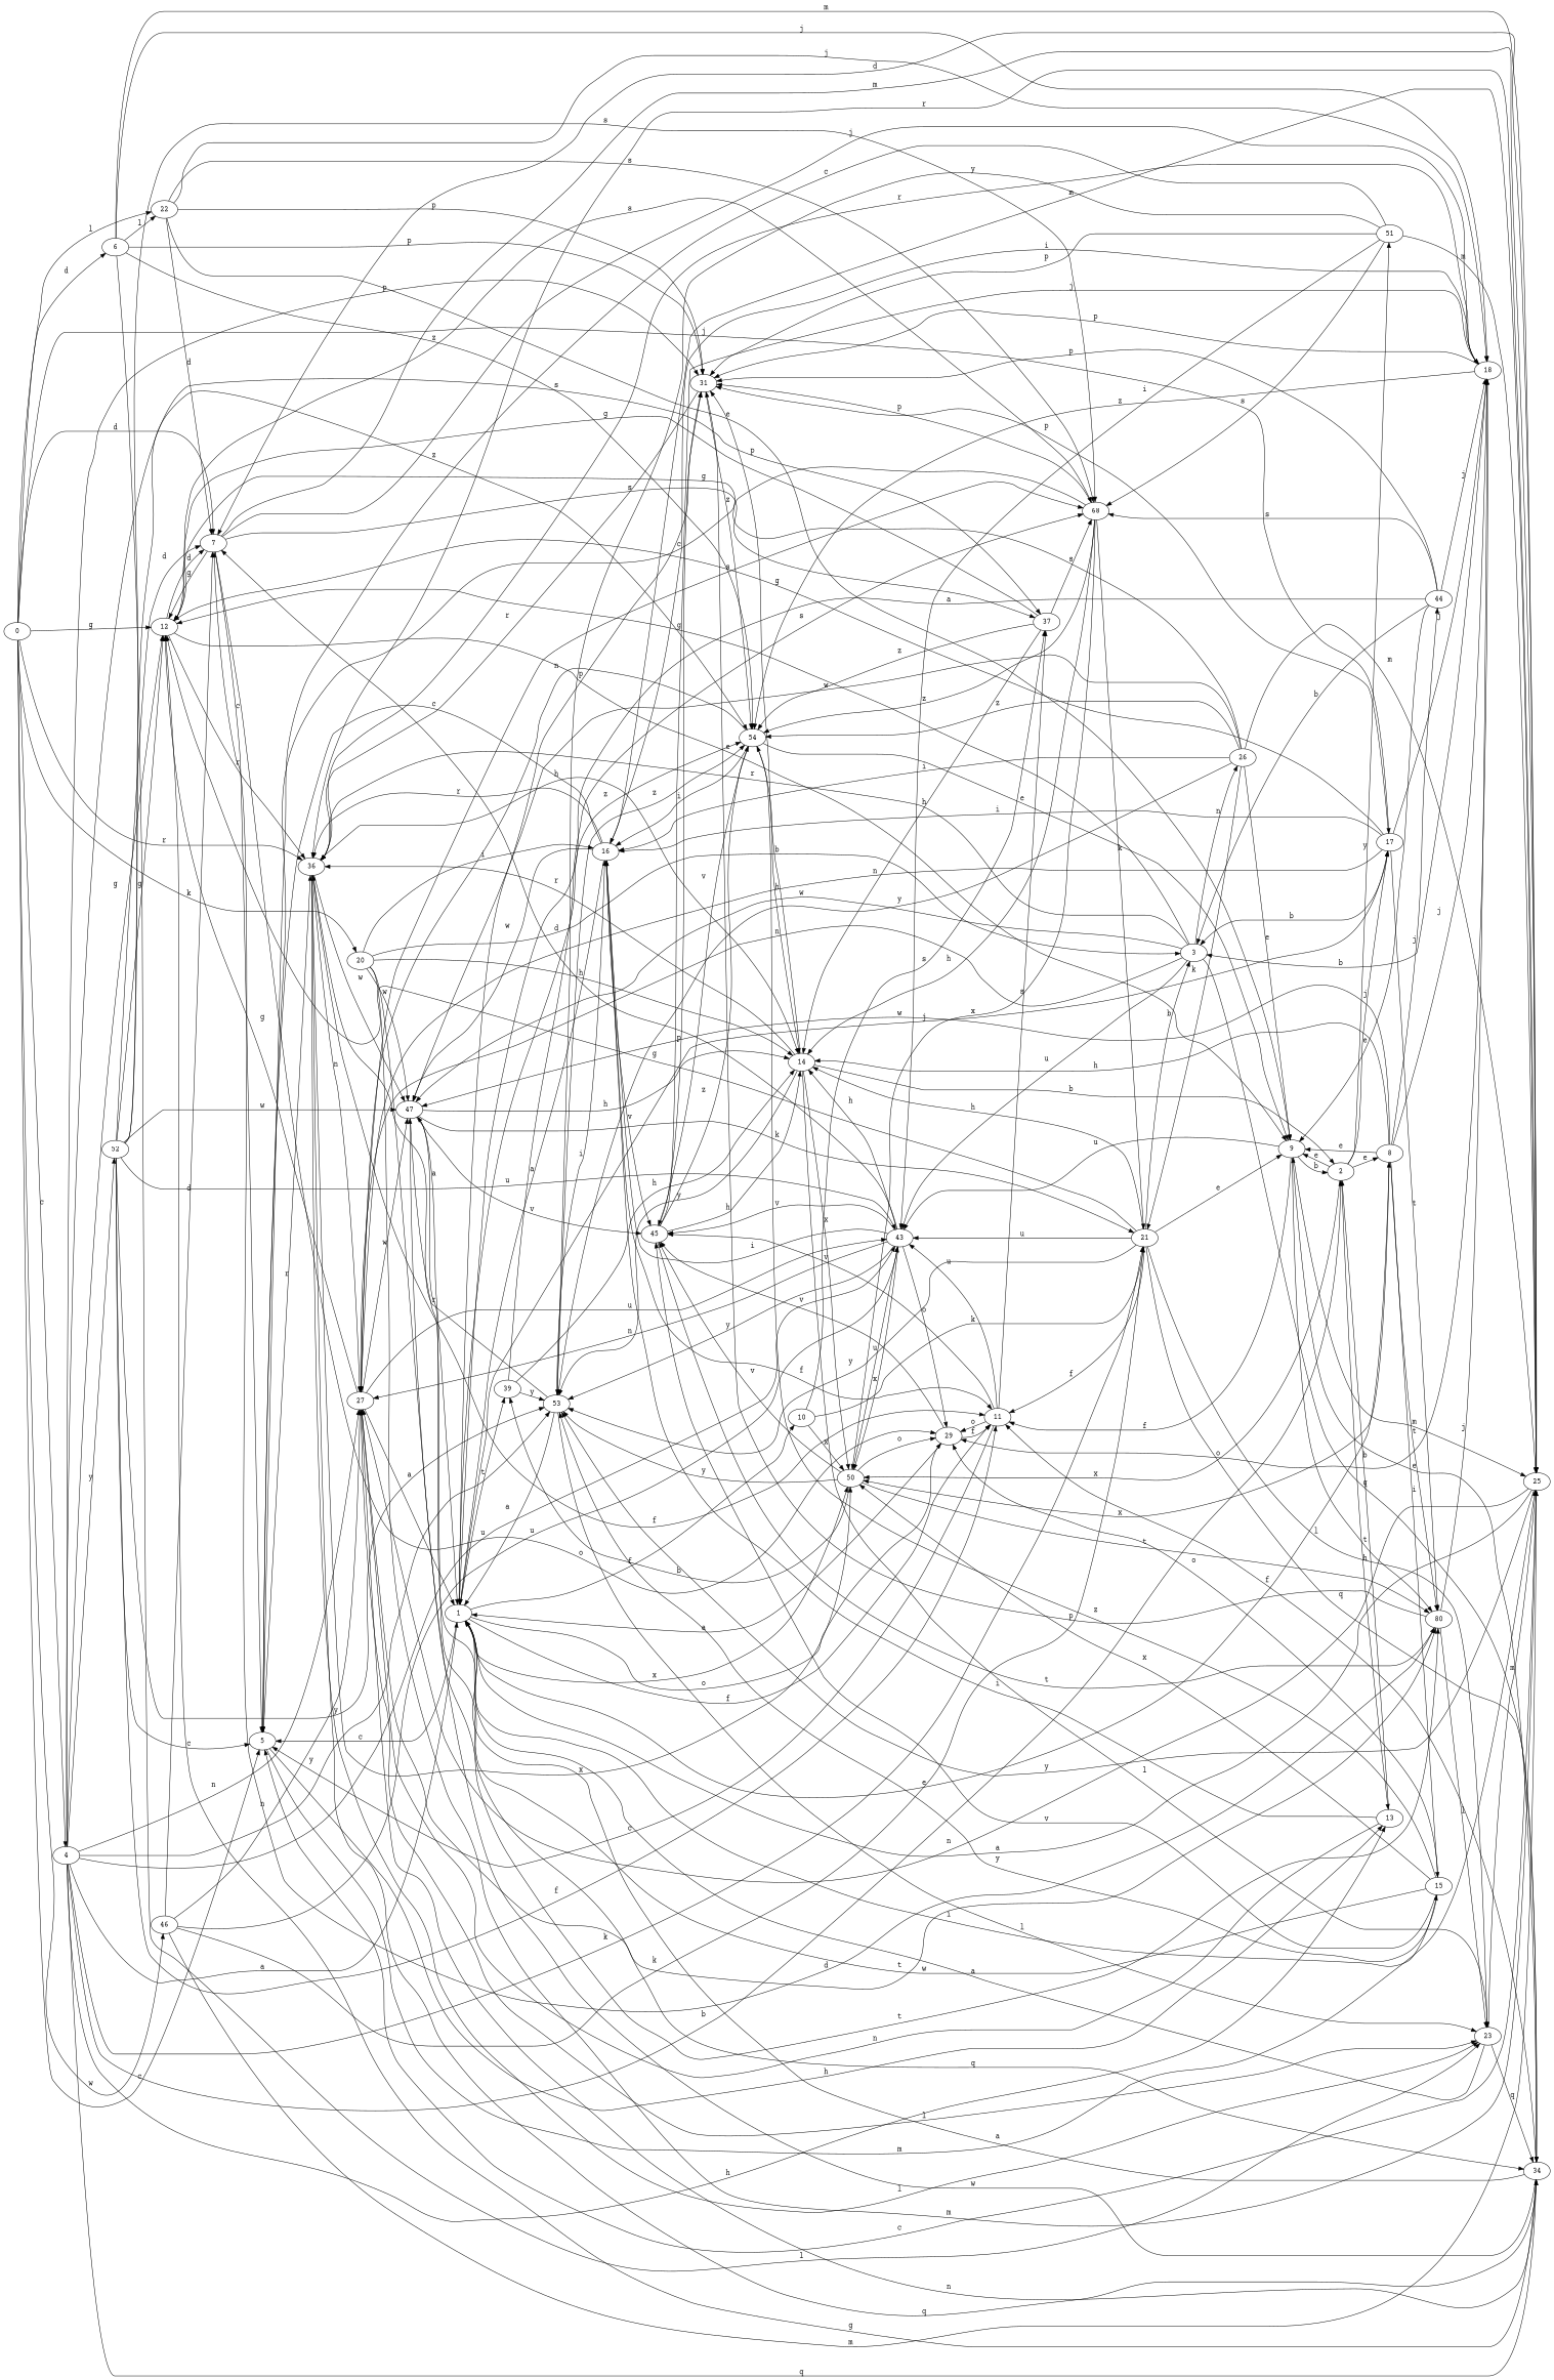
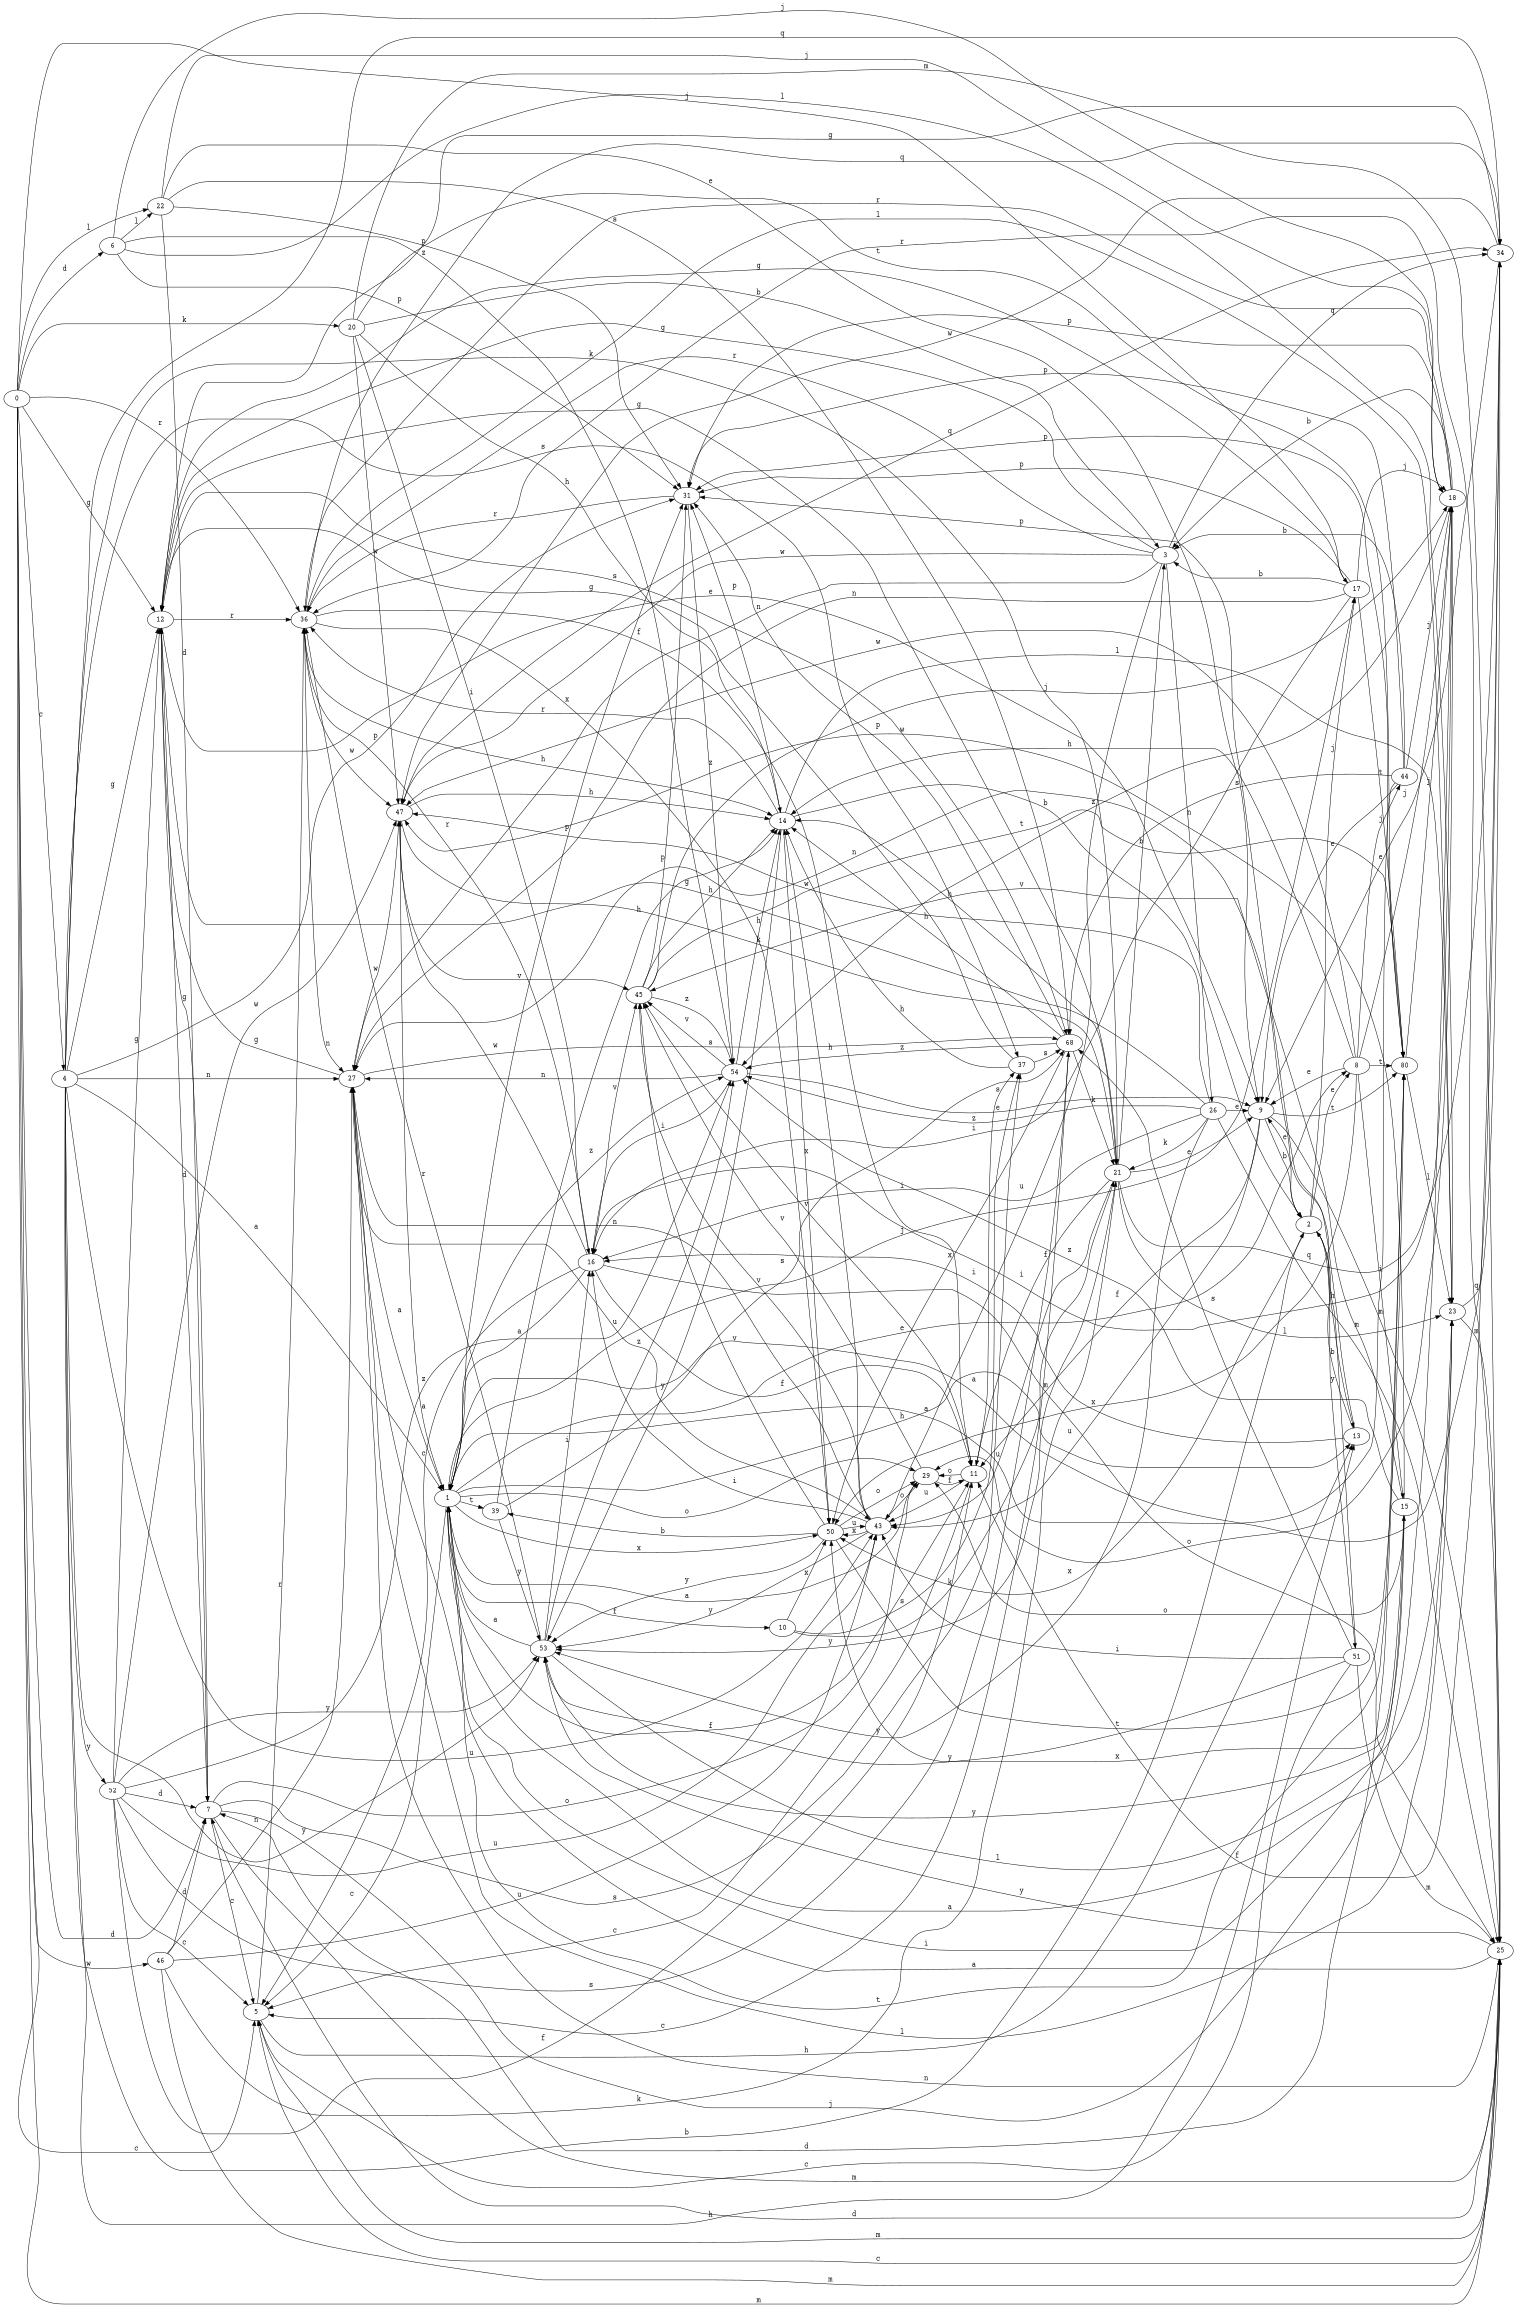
  strict digraph {
    fontname="Courier Prime"
    rankdir=LR
    node [fontname="Courier Prime"]
    edge [fontname="Courier Prime"]
    0
    4
    5
    6
    7
    12
    17
    20
    22
    36
    46
    1
    13
    31
    2
    27
    34
    43
    21
    37
    52
    53
    25
    54
    18
    23
    29
    9
    n29 [label=68]
    3
    n31 [label=80]
    16
    47
    14
    11
    50
    8
    10
    15
    39
    44
    45
    51
    26
    0 -> 4 [label=c]
    0 -> 5 [label=c]
    0 -> 6 [label=d]
    0 -> 7 [label=d]
    0 -> 12 [label=g]
    0 -> 17 [label=j]
    0 -> 20 [label=k]
    0 -> 22 [label=l]
    0 -> 36 [label=r]
    0 -> 46 [label=w]
    4 -> 12 [label=g]
    4 -> 1 [label=a]
    4 -> 13 [label=h]
    4 -> 31 [label=p]
    4 -> 2 [label=b]
    4 -> 27 [label=n]
    4 -> 34 [label=q]
    4 -> 43 [label=u]
    4 -> 21 [label=k]
    4 -> 37 [label=s]
    4 -> 52 [label=y]
    4 -> 53 [label=y]
    5 -> 36 [label=r]
    5 -> 13 [label=h]
    5 -> 25 [label=m]
    6 -> 22 [label=l]
    6 -> 31 [label=p]
-   6 -> 25 [label=m]
+   0 -> 25 [label=m]
    6 -> 54 [label=z]
    6 -> 18 [label=j]
    6 -> 23 [label=l]
    7 -> 5 [label=c]
    7 -> 12 [label=g]
    7 -> 37 [label=s]
    7 -> 25 [label=m]
    7 -> 18 [label=j]
    7 -> 29 [label=o]
    12 -> 7 [label=d]
    12 -> 36 [label=r]
    12 -> 9 [label=e]
    12 -> n29 [label=s]
    17 -> 12 [label=g]
    17 -> 31 [label=p]
    17 -> 27 [label=n]
    17 -> 18 [label=j]
    17 -> 3 [label=b]
    17 -> n31 [label=t]
    17 -> 16 [label=i]
    20 -> 25 [label=m]
    20 -> 3 [label=b]
    20 -> n31 [label=t]
    20 -> 16 [label=i]
    20 -> 47 [label=w]
    20 -> 14 [label=h]
    22 -> 7 [label=d]
    22 -> 31 [label=p]
    22 -> 18 [label=j]
    22 -> 9 [label=e]
    22 -> n29 [label=s]
    36 -> 27 [label=n]
    36 -> 34 [label=q]
    36 -> 23 [label=l]
    36 -> 47 [label=w]
    36 -> 14 [label=h]
    36 -> 11 [label=f]
    36 -> 50 [label=x]
    46 -> 7 [label=d]
    46 -> 27 [label=n]
    46 -> 43 [label=u]
    46 -> 21 [label=k]
    46 -> 25 [label=m]
    1 -> 5 [label=c]
    1 -> 17 [label=j]
+   1 -> 13 [label=h]
    1 -> 31 [label=p]
    1 -> 54 [label=z]
    1 -> 29 [label=o]
    1 -> 11 [label=f]
    1 -> 50 [label=x]
    1 -> 8 [label=e]
    1 -> 10 [label=f]
    1 -> 15 [label=i]
    1 -> 39 [label=t]
    13 -> 2 [label=b]
    13 -> 27 [label=n]
    13 -> 16 [label=i]
    31 -> 36 [label=r]
    31 -> 54 [label=z]
    2 -> 17 [label=j]
    2 -> 13 [label=h]
    2 -> 9 [label=e]
    2 -> 50 [label=x]
    2 -> 8 [label=e]
    2 -> 51 [label=y]
    27 -> 12 [label=g]
    27 -> 1 [label=a]
    27 -> 43 [label=u]
    27 -> 23 [label=l]
    27 -> n29 [label=s]
    27 -> n31 [label=t]
    27 -> 47 [label=w]
    34 -> 12 [label=g]
    34 -> 1 [label=a]
-   34 -> 27 [label=n]
    34 -> 9 [label=e]
    34 -> 47 [label=w]
    34 -> 11 [label=f]
-   43 -> 7 [label=d]
    43 -> 27 [label=n]
    43 -> 53 [label=y]
    43 -> 29 [label=o]
    43 -> 16 [label=i]
    43 -> 14 [label=h]
    43 -> 50 [label=x]
    43 -> 45 [label=v]
    21 -> 12 [label=g]
    21 -> 34 [label=q]
    21 -> 43 [label=u]
    21 -> 53 [label=y]
    21 -> 23 [label=l]
    21 -> 9 [label=e]
    21 -> 3 [label=b]
    21 -> 14 [label=h]
    21 -> 11 [label=f]
    37 -> 12 [label=g]
-   37 -> 54 [label=z]
    37 -> n29 [label=s]
    37 -> 14 [label=h]
    52 -> 5 [label=c]
    52 -> 7 [label=d]
    52 -> 12 [label=g]
    52 -> 43 [label=u]
    52 -> 53 [label=y]
    52 -> 54 [label=z]
    52 -> n29 [label=s]
    52 -> 47 [label=w]
    52 -> 11 [label=f]
    53 -> 36 [label=r]
    53 -> 1 [label=a]
    53 -> 54 [label=z]
    53 -> 23 [label=l]
    53 -> 16 [label=i]
    25 -> 5 [label=c]
    25 -> 7 [label=d]
    25 -> 36 [label=r]
    25 -> 1 [label=a]
    25 -> 27 [label=n]
    25 -> 53 [label=y]
    54 -> 27 [label=n]
    54 -> 9 [label=e]
    54 -> 16 [label=i]
    54 -> 14 [label=h]
    54 -> 45 [label=v]
    18 -> 36 [label=r]
    18 -> 31 [label=p]
    18 -> 54 [label=z]
    18 -> 29 [label=o]
    18 -> 3 [label=b]
    18 -> 16 [label=i]
    23 -> 1 [label=a]
    23 -> 34 [label=q]
    23 -> 25 [label=m]
    29 -> 1 [label=a]
    29 -> 11 [label=f]
    29 -> 45 [label=v]
    9 -> 2 [label=b]
    9 -> 43 [label=u]
    9 -> 25 [label=m]
    9 -> n31 [label=t]
    9 -> 11 [label=f]
    n29 -> 5 [label=c]
    n29 -> 31 [label=p]
    n29 -> 21 [label=k]
    n29 -> 54 [label=z]
    n29 -> 14 [label=h]
    n29 -> 50 [label=x]
    3 -> 12 [label=g]
    3 -> 36 [label=r]
    3 -> 27 [label=n]
    3 -> 34 [label=q]
    3 -> 43 [label=u]
    3 -> 47 [label=w]
    3 -> 26 [label=n]
    n31 -> 7 [label=d]
    n31 -> 31 [label=p]
    n31 -> 18 [label=j]
    n31 -> 23 [label=l]
    16 -> 5 [label=c]
    16 -> 36 [label=r]
    16 -> 1 [label=a]
    16 -> 25 [label=m]
    16 -> 47 [label=w]
    16 -> 11 [label=f]
    16 -> 45 [label=v]
    47 -> 1 [label=a]
    47 -> 34 [label=q]
    47 -> 21 [label=k]
    47 -> 14 [label=h]
    47 -> 45 [label=v]
    14 -> 36 [label=r]
    14 -> 31 [label=p]
    14 -> 2 [label=b]
    14 -> 53 [label=y]
    14 -> 23 [label=l]
    14 -> 50 [label=x]
    11 -> 5 [label=c]
    11 -> 43 [label=u]
    11 -> 37 [label=s]
    11 -> 29 [label=o]
    11 -> 45 [label=v]
    50 -> 43 [label=u]
    50 -> 53 [label=y]
    50 -> 29 [label=o]
    50 -> n31 [label=t]
    50 -> 39 [label=b]
    50 -> 45 [label=v]
    8 -> 18 [label=j]
    8 -> 9 [label=e]
    8 -> n31 [label=t]
    8 -> 47 [label=w]
    8 -> 14 [label=h]
    8 -> 50 [label=x]
    8 -> 15 [label=i]
    8 -> 44 [label=j]
    10 -> 21 [label=k]
    10 -> 37 [label=s]
    10 -> 50 [label=x]
    15 -> 53 [label=y]
    15 -> 54 [label=z]
    15 -> 29 [label=o]
    15 -> 47 [label=w]
    15 -> 50 [label=x]
    15 -> 45 [label=v]
    39 -> 53 [label=y]
    39 -> n29 [label=s]
    39 -> 14 [label=h]
    44 -> 1 [label=a]
    44 -> 31 [label=p]
    44 -> 18 [label=j]
    44 -> 9 [label=e]
    44 -> n29 [label=s]
    44 -> 3 [label=b]
    45 -> 31 [label=p]
    45 -> 54 [label=z]
    45 -> 18 [label=j]
    45 -> n31 [label=t]
    45 -> 14 [label=h]
    51 -> 5 [label=c]
    51 -> 31 [label=p]
    51 -> 43 [label=i]
    51 -> 53 [label=y]
    51 -> 25 [label=m]
    51 -> n29 [label=s]
    26 -> 12 [label=g]
    26 -> 21 [label=k]
    26 -> 53 [label=y]
    26 -> 25 [label=m]
    26 -> 54 [label=z]
    26 -> 9 [label=e]
    26 -> 16 [label=i]
    26 -> 47 [label=w]
  }
